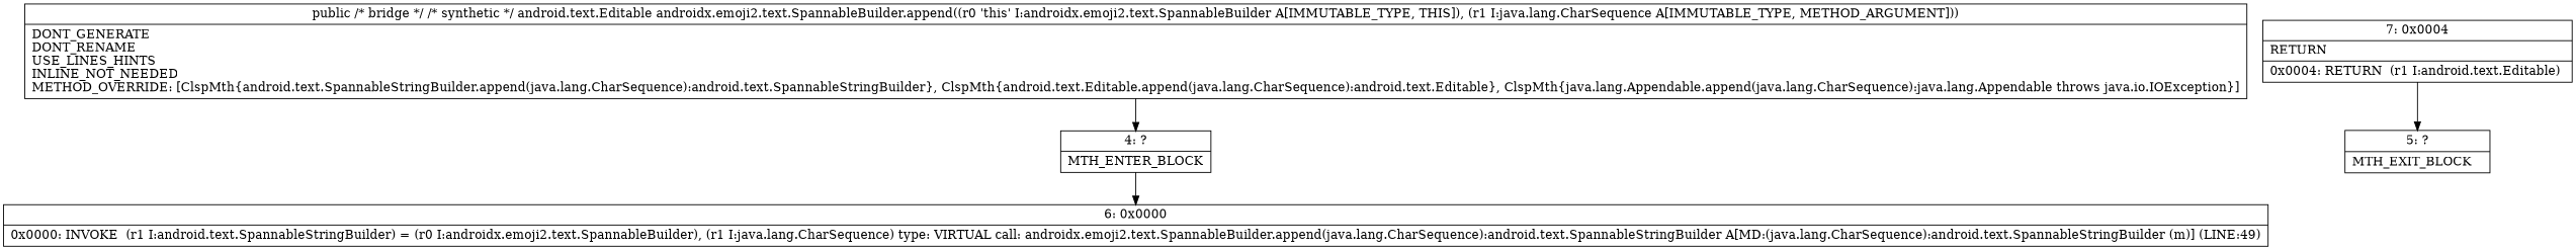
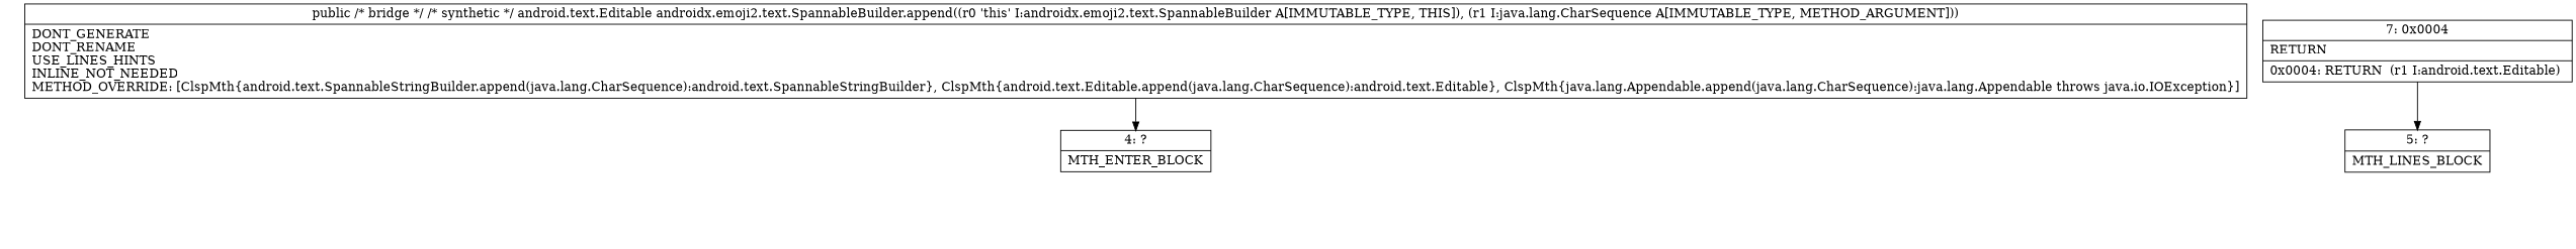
  digraph {
    node [shape=record]
    n1 [label="{4\:\ ?|MTH_ENTER_BLOCK\l}"]
-   n2 [label="{6\:\ 0x0000|0x0000: INVOKE  (r1 I:android.text.SpannableStringBuilder) = (r0 I:androidx.emoji2.text.SpannableBuilder), (r1 I:java.lang.CharSequence) type: VIRTUAL call: androidx.emoji2.text.SpannableBuilder.append(java.lang.CharSequence):android.text.SpannableStringBuilder A[MD:(java.lang.CharSequence):android.text.SpannableStringBuilder (m)] (LINE:49)\l}"]
    n3 [label="{7\:\ 0x0004|RETURN\l|0x0004: RETURN  (r1 I:android.text.Editable) \l}"]
-   n4 [label="{5\:\ ?|MTH_EXIT_BLOCK\l}"]
+   n4 [label="{5\:\ ?|MTH_LINES_BLOCK\l}"]
    n5 [label="{public \/* bridge *\/ \/* synthetic *\/ android.text.Editable androidx.emoji2.text.SpannableBuilder.append((r0 'this' I:androidx.emoji2.text.SpannableBuilder A[IMMUTABLE_TYPE, THIS]), (r1 I:java.lang.CharSequence A[IMMUTABLE_TYPE, METHOD_ARGUMENT]))  | DONT_GENERATE\lDONT_RENAME\lUSE_LINES_HINTS\lINLINE_NOT_NEEDED\lMETHOD_OVERRIDE: [ClspMth\{android.text.SpannableStringBuilder.append(java.lang.CharSequence):android.text.SpannableStringBuilder\}, ClspMth\{android.text.Editable.append(java.lang.CharSequence):android.text.Editable\}, ClspMth\{java.lang.Appendable.append(java.lang.CharSequence):java.lang.Appendable throws java.io.IOException\}]\l}"]
-   n1 -> n2
    n3 -> n4
    n5 -> n1
  }
